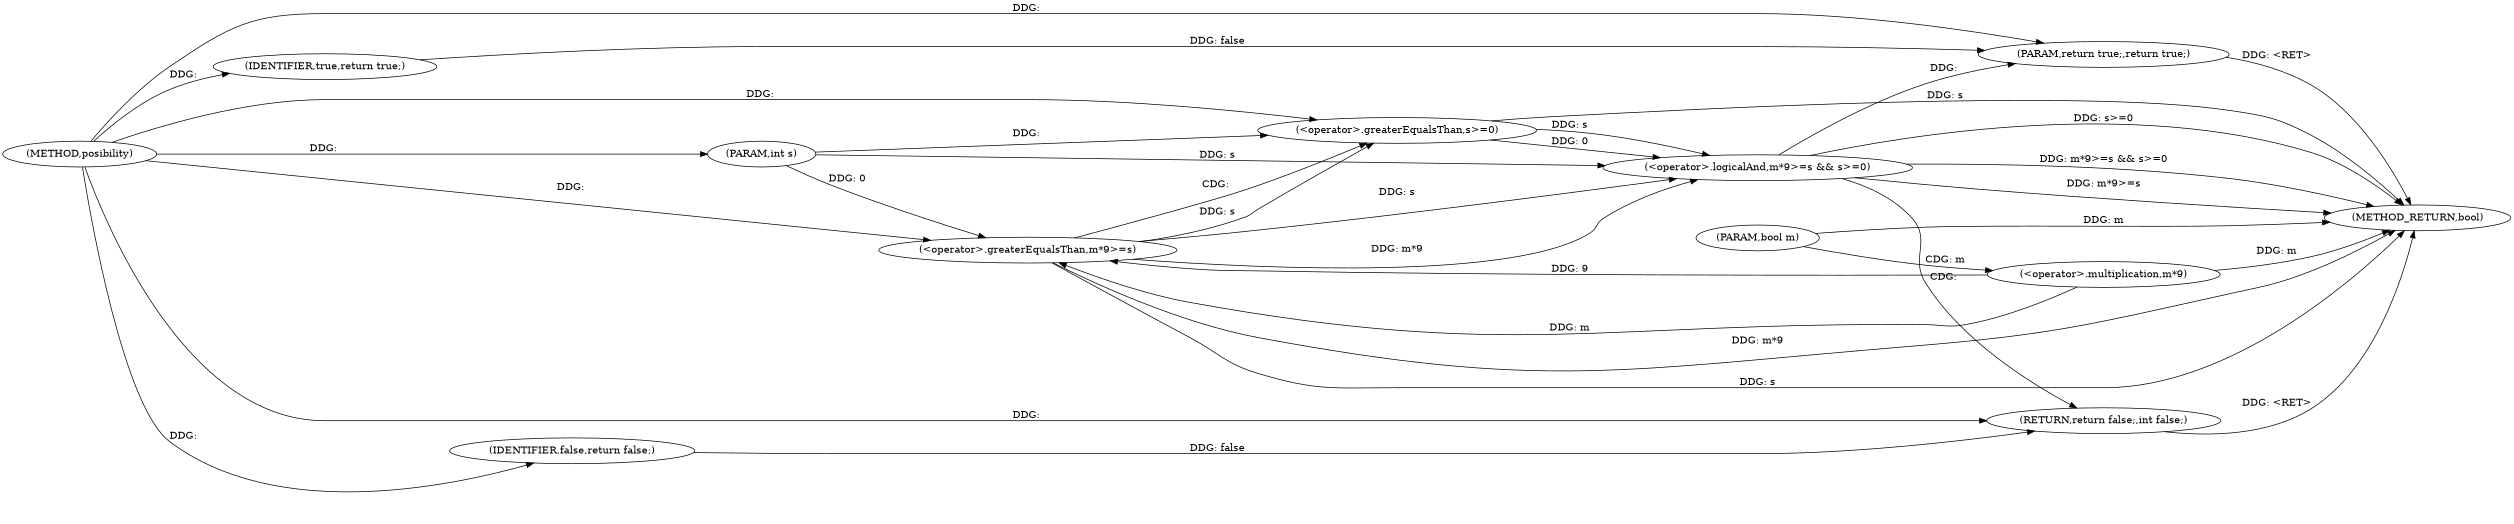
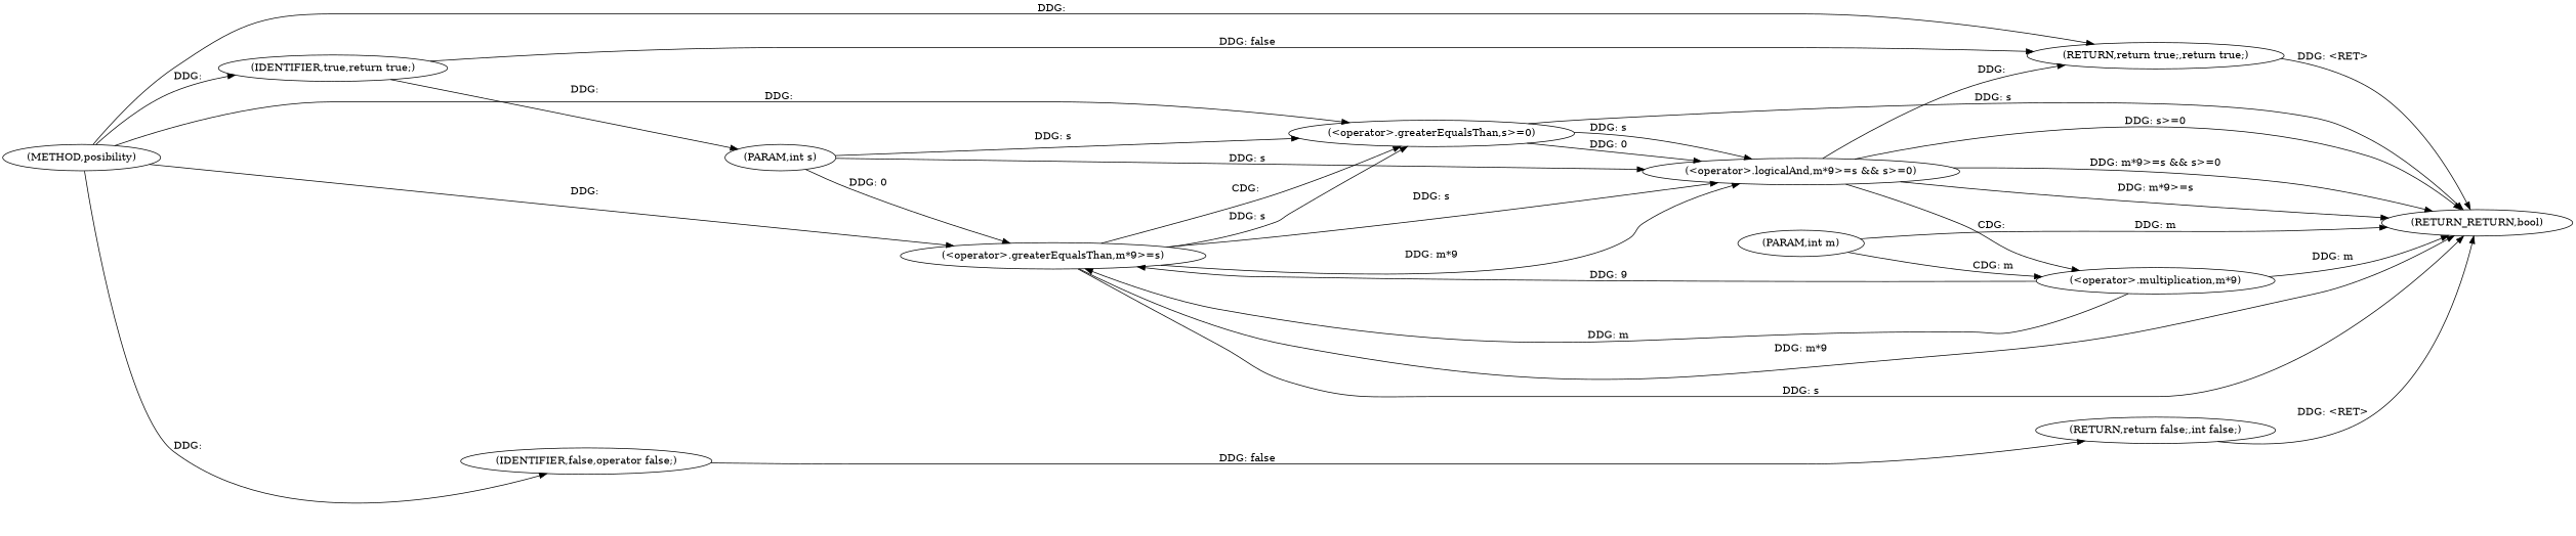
  digraph {
    rankdir=LR
    n1 [label="(METHOD,posibility)"]
    n2 [label="(PARAM,int s)"]
-   n3 [label="(PARAM,return true;,return true;)"]
+   n3 [label="(RETURN,return true;,return true;)"]
    n4 [label="(IDENTIFIER,true,return true;)"]
    n5 [label="(RETURN,return false;,int false;)"]
    n6 [label="(<operator>.greaterEqualsThan,m*9>=s)"]
    n7 [label="(<operator>.greaterEqualsThan,s>=0)"]
-   n8 [label="(IDENTIFIER,false,return false;)"]
-   n9 [label="(PARAM,bool m)"]
+   n8 [label="(IDENTIFIER,false,operator false;)"]
+   n9 [label="(PARAM,int m)"]
    n10 [label="(<operator>.multiplication,m*9)"]
-   n11 [label="(METHOD_RETURN,bool)"]
+   n11 [label="(RETURN_RETURN,bool)"]
    n12 [label="(<operator>.logicalAnd,m*9>=s && s>=0)"]
-   n1 -> n2 [label="DDG: "]
+   n4 -> n2 [label="DDG: "]
    n1 -> n3 [label="DDG: "]
    n1 -> n4 [label="DDG: "]
-   n1 -> n5 [label="DDG: "]
    n1 -> n6 [label="DDG: "]
    n1 -> n7 [label="DDG: "]
    n1 -> n8 [label="DDG: "]
    n2 -> n6 [label="DDG: 0"]
-   n2 -> n7 [label="DDG: "]
+   n2 -> n7 [label="DDG: s"]
    n2 -> n12 [label="DDG: s"]
    n3 -> n11 [label="DDG: <RET>"]
    n4 -> n3 [label="DDG: false"]
    n5 -> n11 [label="DDG: <RET>"]
    n6 -> n7 [label="DDG: s"]
    n6 -> n7 [label="CDG: "]
    n6 -> n11 [label="DDG: m*9"]
    n6 -> n11 [label="DDG: s"]
    n6 -> n12 [label="DDG: m*9"]
    n6 -> n12 [label="DDG: s"]
    n7 -> n11 [label="DDG: s"]
    n7 -> n12 [label="DDG: 0"]
    n7 -> n12 [label="DDG: s"]
    n8 -> n5 [label="DDG: false"]
    n9 -> n10 [label="CDG: m"]
    n9 -> n11 [label="DDG: m"]
    n10 -> n6 [label="DDG: m"]
    n10 -> n6 [label="DDG: 9"]
    n10 -> n11 [label="DDG: m"]
    n12 -> n3 [label="DDG: "]
-   n12 -> n5 [label="CDG: "]
+   n12 -> n10 [label="CDG: "]
    n12 -> n11 [label="DDG: m*9>=s"]
    n12 -> n11 [label="DDG: s>=0"]
    n12 -> n11 [label="DDG: m*9>=s && s>=0"]
  }
